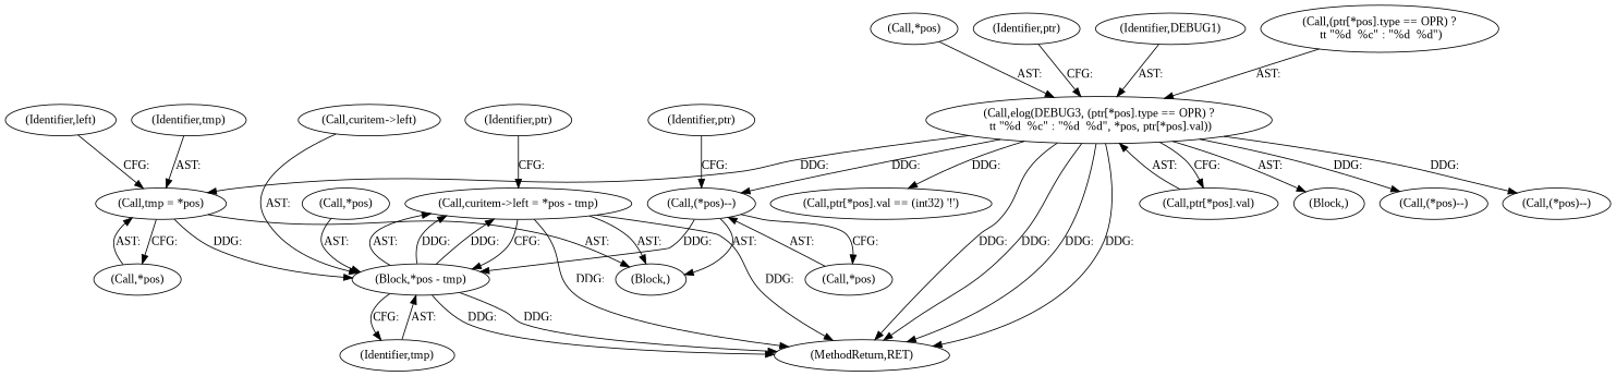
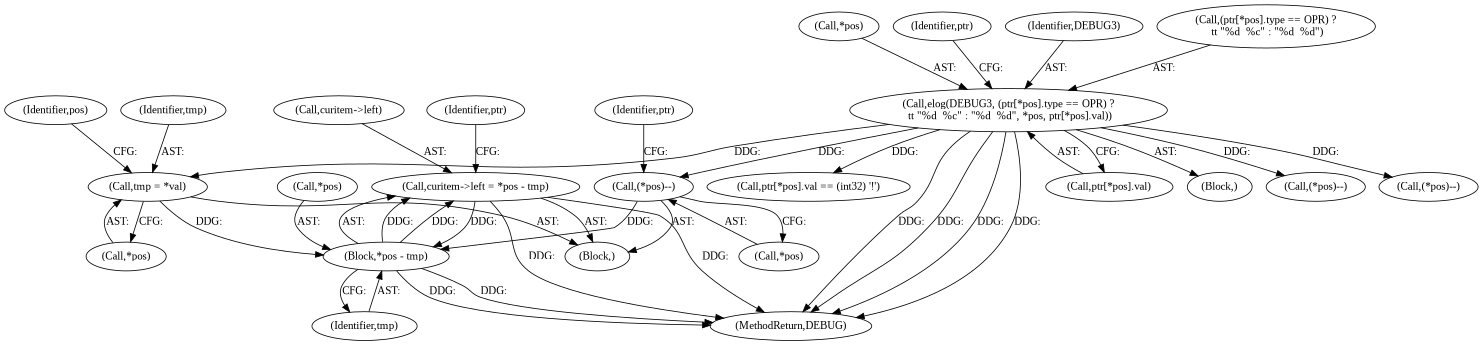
  digraph {
    fontname="Liberation Serif"
    node [fontname="Liberation Serif"]
    edge [fontname="Liberation Serif"]
    n1 [label="(Call,curitem->left = *pos - tmp)"]
    n2 [label="(Block,*pos - tmp)"]
    n3 [label="(Block,)"]
-   n4 [label="(MethodReturn,RET)"]
+   n4 [label="(MethodReturn,DEBUG)"]
    n5 [label="(Identifier,tmp)"]
    n6 [label="(Call,(*pos)--)"]
    n7 [label="(Call,*pos)"]
    n8 [label="(Call,elog(DEBUG3, (ptr[*pos].type == OPR) ?\n \t\t \"%d  %c\" : \"%d  %d\", *pos, ptr[*pos].val))"]
-   n9 [label="(Call,tmp = *pos)"]
+   n9 [label="(Call,tmp = *val)"]
    n10 [label="(Block,)"]
    n11 [label="(Call,(*pos)--)"]
    n12 [label="(Call,(*pos)--)"]
    n13 [label="(Call,ptr[*pos].val)"]
    n14 [label="(Call,ptr[*pos].val == (int32) '!')"]
    n15 [label="(Call,*pos)"]
-   n16 [label="(Identifier,left)"]
+   n16 [label="(Identifier,pos)"]
    n17 [label="(Call,*pos)"]
    n18 [label="(Call,*pos)"]
    n19 [label="(Identifier,tmp)"]
    n20 [label="(Identifier,ptr)"]
-   n21 [label="(Identifier,DEBUG1)"]
+   n21 [label="(Identifier,DEBUG3)"]
    n22 [label="(Identifier,ptr)"]
    n23 [label="(Identifier,ptr)"]
    n24 [label="(Call,(ptr[*pos].type == OPR) ?\n \t\t \"%d  %c\" : \"%d  %d\")"]
    n25 [label="(Call,curitem->left)"]
-   n1 -> n2 [label="CFG: "]
+   n1 -> n2 [label="DDG: "]
    n1 -> n3 [label="AST: "]
    n1 -> n4 [label="DDG: "]
    n1 -> n4 [label="DDG: "]
    n2 -> n1 [label="AST: "]
    n2 -> n1 [label="DDG: "]
    n2 -> n1 [label="DDG: "]
    n2 -> n4 [label="DDG: "]
    n2 -> n4 [label="DDG: "]
    n2 -> n5 [label="CFG: "]
    n5 -> n2 [label="AST: "]
    n6 -> n2 [label="DDG: "]
    n6 -> n3 [label="AST: "]
    n6 -> n7 [label="CFG: "]
    n7 -> n6 [label="AST: "]
    n8 -> n4 [label="DDG: "]
    n8 -> n4 [label="DDG: "]
    n8 -> n4 [label="DDG: "]
    n8 -> n4 [label="DDG: "]
    n8 -> n6 [label="DDG: "]
    n8 -> n9 [label="DDG: "]
    n8 -> n10 [label="AST: "]
    n8 -> n11 [label="DDG: "]
    n8 -> n12 [label="DDG: "]
    n8 -> n13 [label="CFG: "]
    n8 -> n14 [label="DDG: "]
    n9 -> n2 [label="DDG: "]
    n9 -> n3 [label="AST: "]
    n9 -> n15 [label="CFG: "]
    n13 -> n8 [label="AST: "]
    n15 -> n9 [label="AST: "]
    n16 -> n9 [label="CFG: "]
    n17 -> n2 [label="AST: "]
    n18 -> n8 [label="AST: "]
    n19 -> n9 [label="AST: "]
    n20 -> n8 [label="CFG: "]
    n21 -> n8 [label="AST: "]
    n22 -> n6 [label="CFG: "]
    n23 -> n1 [label="CFG: "]
    n24 -> n8 [label="AST: "]
-   n25 -> n2 [label="AST: "]
+   n25 -> n1 [label="AST: "]
  }
